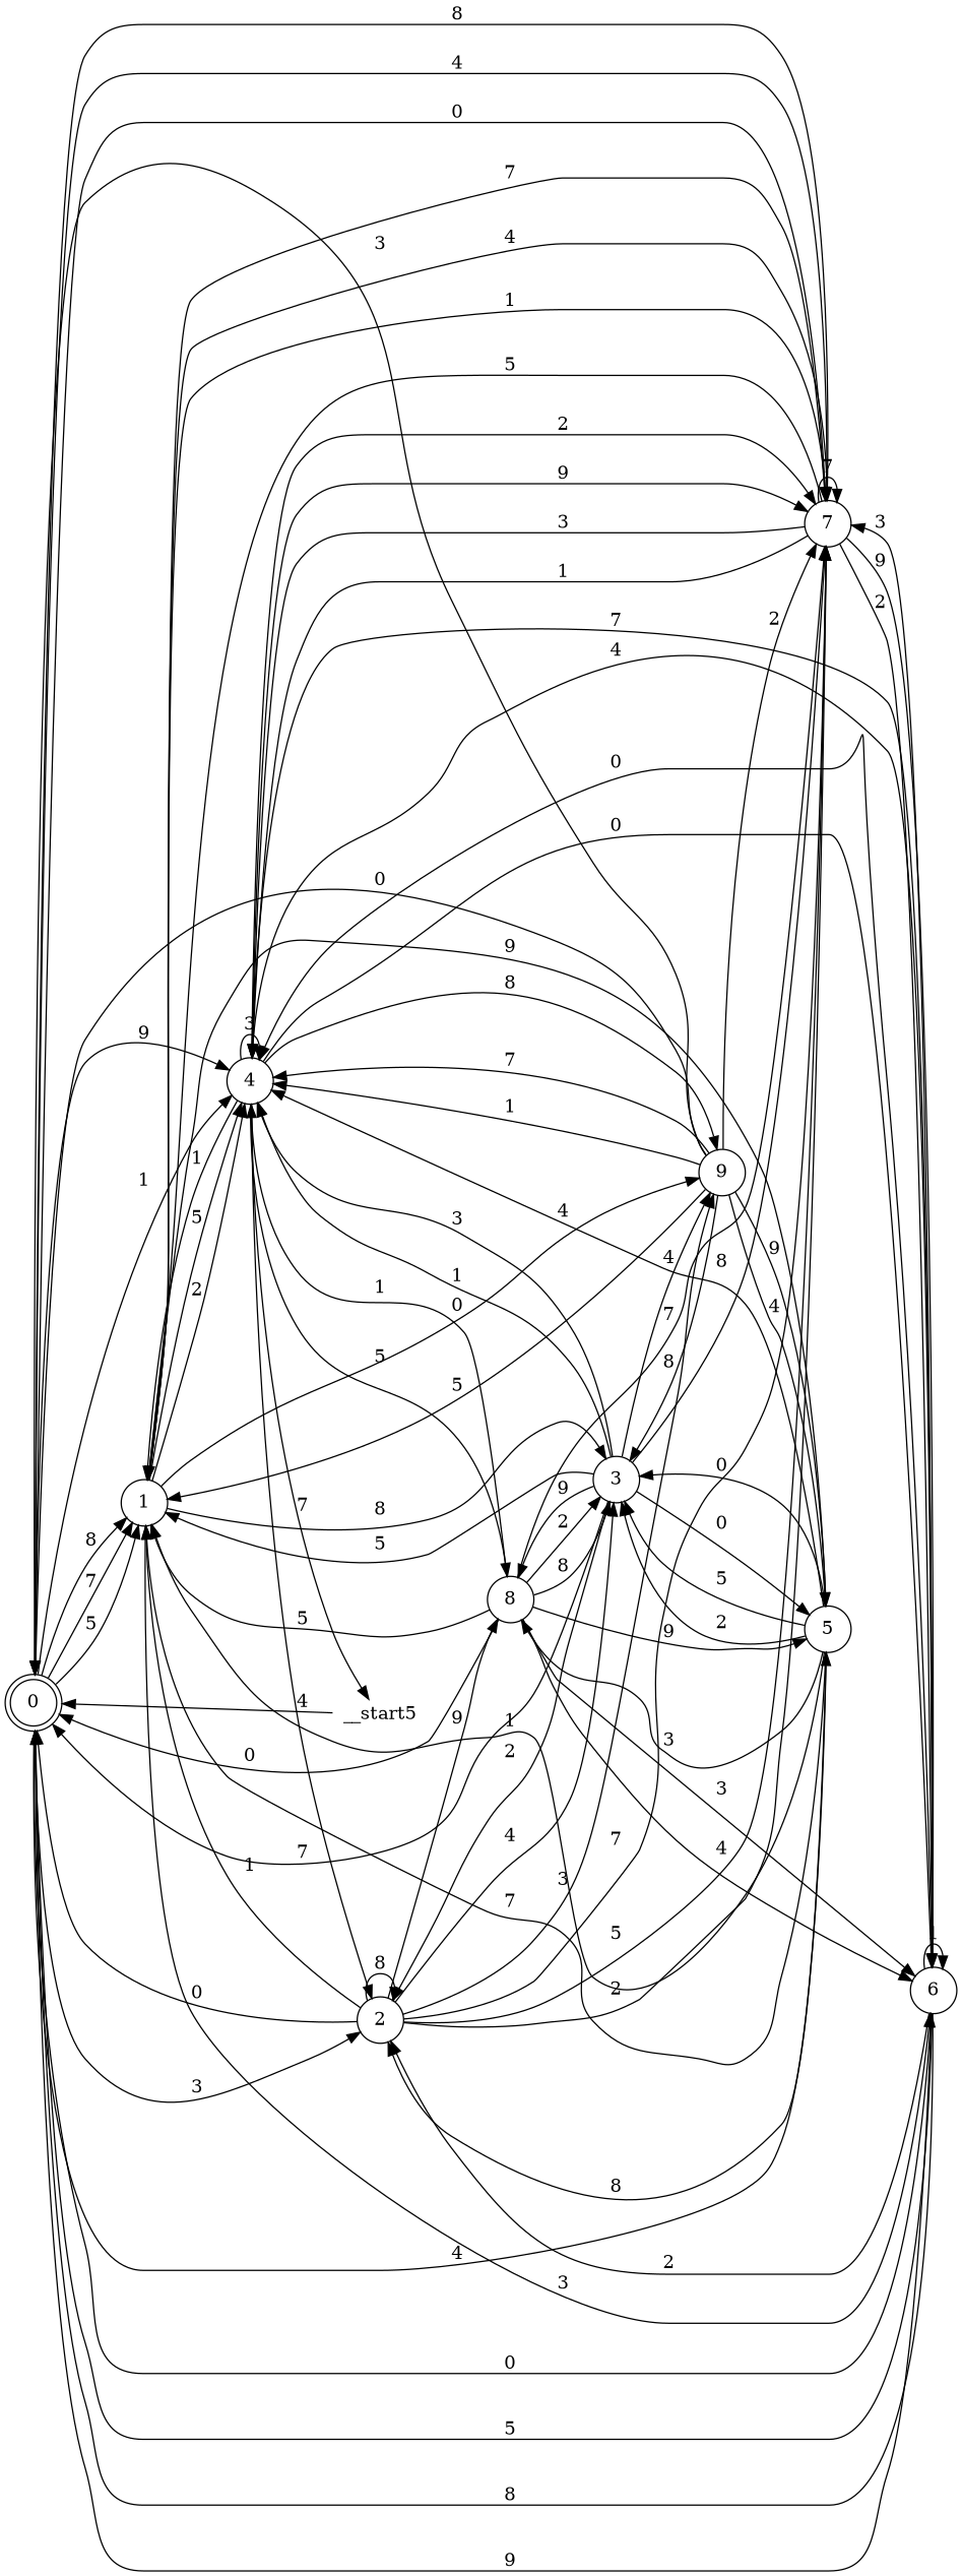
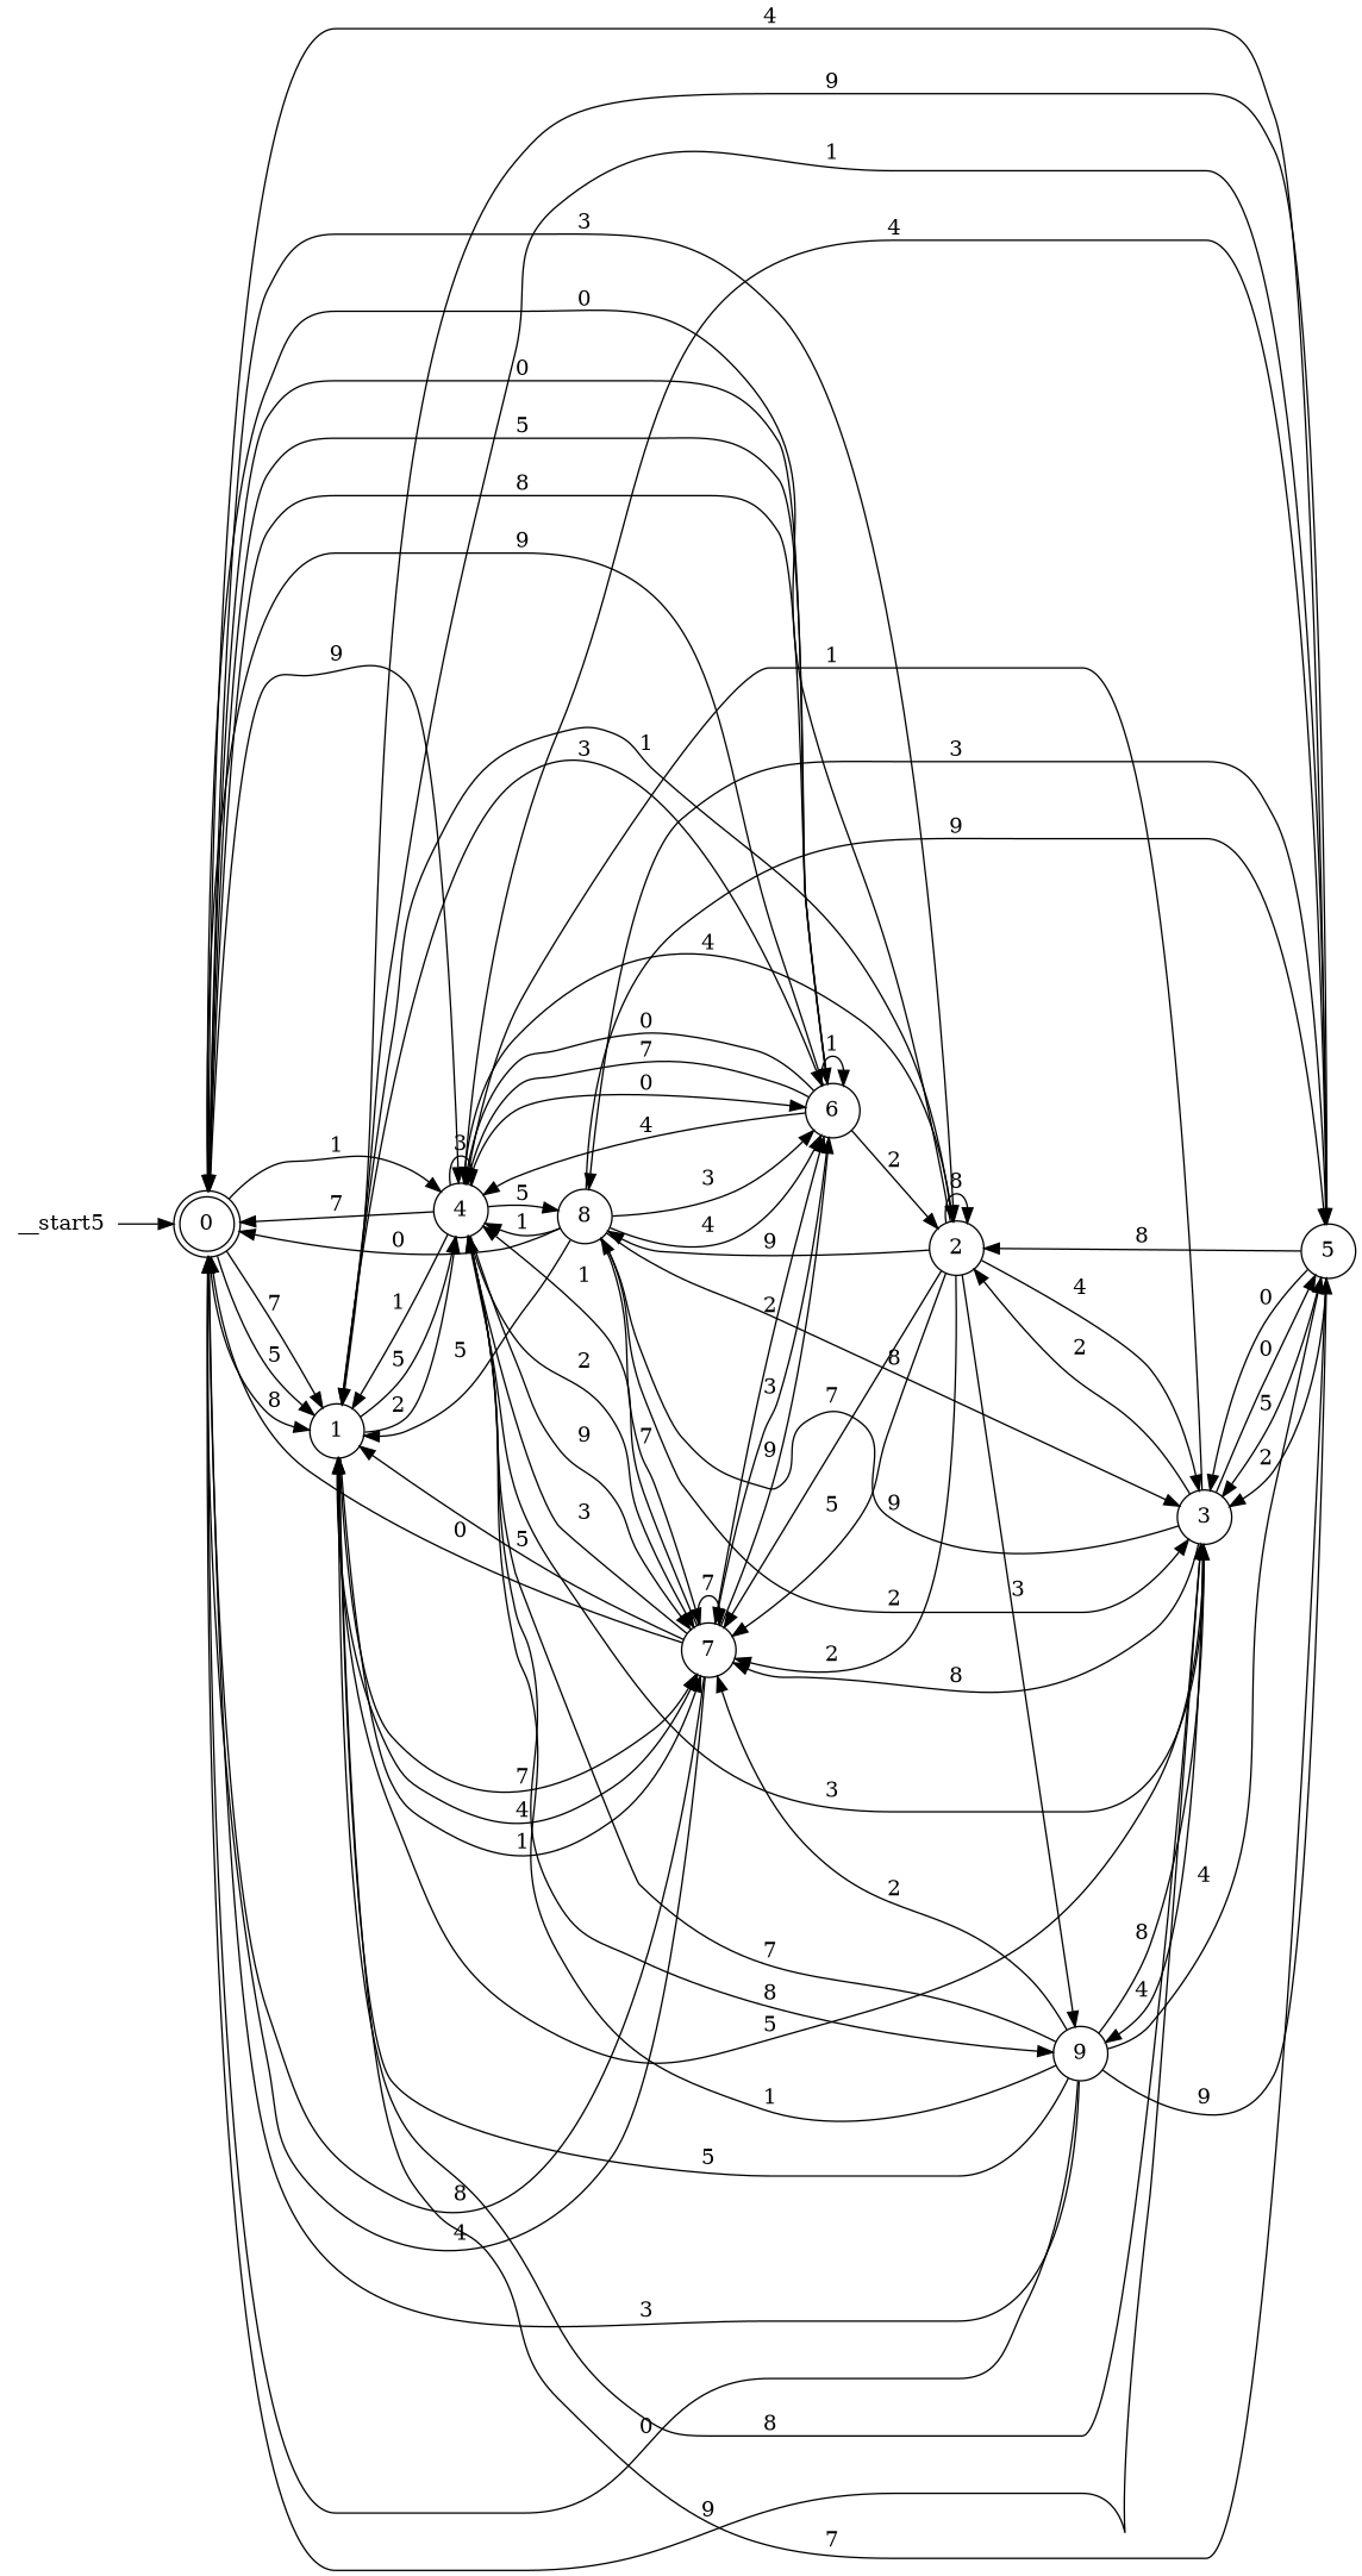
  digraph {
    rankdir=LR
    node [shape=circle]
    n1 [label=0 shape=doublecircle]
    n2 [label=1]
    n3 [label=2]
    n4 [label=4]
    n5 [label=5]
    n6 [label=6]
    n7 [label=3]
    n8 [label=7]
    n9 [label=9]
    n10 [label=8]
    n11 [height=0 label=__start5 shape=none width=0]
    n1 -> n2 [label=7]
    n1 -> n2 [label=5]
    n1 -> n2 [label=8]
    n1 -> n3 [label=3]
    n1 -> n4 [label=9]
    n1 -> n4 [label=1]
    n1 -> n5 [label=4]
    n1 -> n6 [label=0]
    n2 -> n4 [label=5]
    n2 -> n4 [label=2]
    n2 -> n6 [label=3]
    n2 -> n7 [label=8]
    n2 -> n8 [label=7]
    n2 -> n8 [label=4]
    n2 -> n8 [label=1]
-   n2 -> n9 [label=0]
    n3 -> n1 [label=0]
    n3 -> n2 [label=1]
    n3 -> n3 [label=8]
    n3 -> n7 [label=4]
    n3 -> n8 [label=7]
    n3 -> n8 [label=5]
    n3 -> n8 [label=2]
    n3 -> n9 [label=3]
    n3 -> n10 [label=9]
-   n4 -> n11 [label=7]
+   n4 -> n1 [label=7]
    n4 -> n2 [label=1]
    n4 -> n3 [label=4]
    n4 -> n4 [label=3]
    n4 -> n6 [label=0]
    n4 -> n8 [label=2]
    n4 -> n8 [label=9]
    n4 -> n9 [label=8]
    n4 -> n10 [label=5]
    n5 -> n2 [label=7]
    n5 -> n2 [label=9]
    n5 -> n2 [label=1]
    n5 -> n3 [label=8]
    n5 -> n4 [label=4]
    n5 -> n7 [label=5]
    n5 -> n7 [label=2]
    n5 -> n7 [label=0]
    n5 -> n10 [label=3]
    n6 -> n1 [label=5]
    n6 -> n1 [label=8]
    n6 -> n1 [label=9]
    n6 -> n3 [label=2]
    n6 -> n4 [label=7]
    n6 -> n4 [label=4]
    n6 -> n4 [label=0]
    n6 -> n6 [label=1]
    n6 -> n8 [label=3]
-   n7 -> n1 [label=7]
+   n7 -> n1 [label=9]
    n7 -> n2 [label=5]
    n7 -> n3 [label=2]
    n7 -> n4 [label=3]
    n7 -> n4 [label=1]
    n7 -> n5 [label=0]
    n7 -> n8 [label=8]
    n7 -> n9 [label=4]
    n7 -> n10 [label=9]
    n8 -> n1 [label=8]
    n8 -> n1 [label=4]
    n8 -> n1 [label=0]
    n8 -> n2 [label=5]
    n8 -> n4 [label=3]
    n8 -> n4 [label=1]
    n8 -> n6 [label=2]
    n8 -> n6 [label=9]
    n8 -> n8 [label=7]
    n9 -> n1 [label=3]
    n9 -> n1 [label=0]
    n9 -> n2 [label=5]
    n9 -> n4 [label=7]
    n9 -> n4 [label=1]
    n9 -> n5 [label=9]
    n9 -> n5 [label=4]
    n9 -> n7 [label=8]
    n9 -> n8 [label=2]
    n10 -> n1 [label=0]
    n10 -> n2 [label=5]
    n10 -> n4 [label=1]
    n10 -> n5 [label=9]
    n10 -> n6 [label=3]
    n10 -> n6 [label=4]
    n10 -> n7 [label=8]
    n10 -> n7 [label=2]
    n10 -> n8 [label=7]
    n11 -> n1
  }
